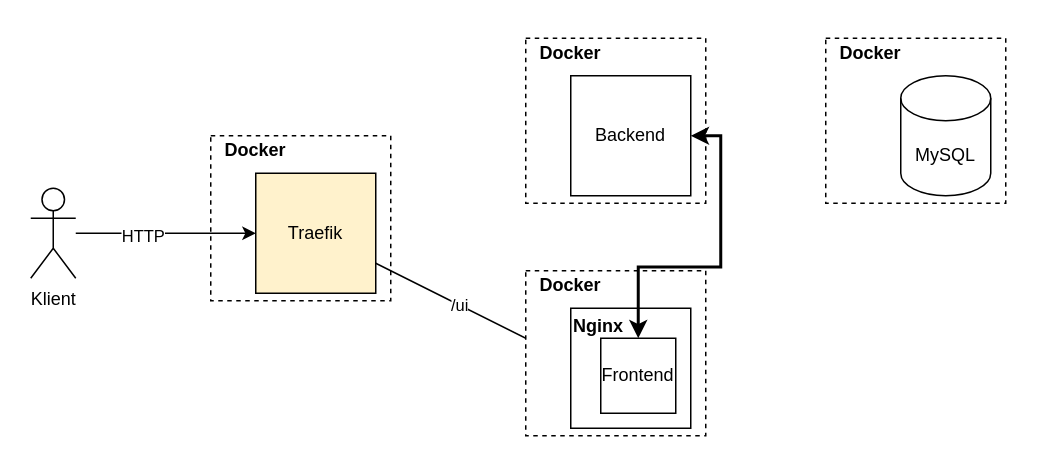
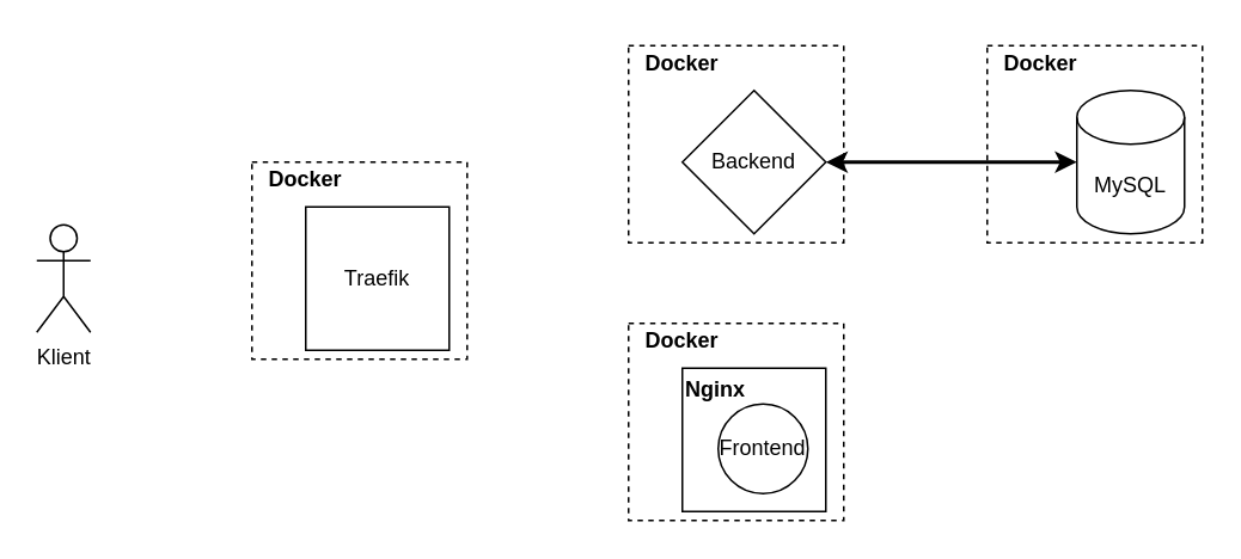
  <mxCell id="0" />
  <mxCell id="1" parent="0" />
  <mxCell id="2" value="" style="group;rounded=0;" vertex="1" connectable="0" parent="1"><mxGeometry x="140" y="85" width="120" height="115" as="geometry" /></mxCell>
  <mxCell id="3" value="" style="rounded=0;whiteSpace=wrap;html=1;dashed=1;" vertex="1" parent="2"><mxGeometry y="5" width="120" height="110" as="geometry" /></mxCell>
- <mxCell id="4" value="&lt;div&gt;Traefik&lt;/div&gt;" style="whiteSpace=wrap;html=1;aspect=fixed;rounded=0;fillColor=#fff2cc;" vertex="1" parent="2"><mxGeometry x="30" y="30" width="80" height="80" as="geometry" /></mxCell>
+ <mxCell id="4" value="&lt;div&gt;Traefik&lt;/div&gt;" style="whiteSpace=wrap;html=1;aspect=fixed;rounded=0;" vertex="1" parent="2"><mxGeometry x="30" y="30" width="80" height="80" as="geometry" /></mxCell>
  <mxCell id="5" value="&lt;b&gt;Docker&lt;/b&gt;" style="text;html=1;align=center;verticalAlign=middle;whiteSpace=wrap;rounded=0;" vertex="1" parent="2"><mxGeometry width="60" height="30" as="geometry" /></mxCell>
- <mxCell id="6" style="edgeStyle=orthogonalEdgeStyle;rounded=0;orthogonalLoop=1;jettySize=auto;html=1;entryX=0;entryY=0.5;entryDx=0;entryDy=0;" edge="1" parent="1" source="8" target="4"><mxGeometry relative="1" as="geometry" /></mxCell>
- <mxCell id="7" value="HTTP" style="edgeLabel;html=1;align=center;verticalAlign=middle;resizable=0;points=[];rounded=0;" vertex="1" connectable="0" parent="6"><mxGeometry x="-0.259" y="-1" relative="1" as="geometry"><mxPoint as="offset" /></mxGeometry></mxCell>
  <mxCell id="8" value="Klient" style="shape=umlActor;verticalLabelPosition=bottom;verticalAlign=top;html=1;outlineConnect=0;rounded=0;" vertex="1" parent="1"><mxGeometry x="20" y="125" width="30" height="60" as="geometry" /></mxCell>
  <mxCell id="9" value="" style="group;rounded=0;" vertex="1" connectable="0" parent="1"><mxGeometry x="350" y="20" width="120" height="115" as="geometry" /></mxCell>
  <mxCell id="10" value="" style="rounded=0;whiteSpace=wrap;html=1;dashed=1;" vertex="1" parent="9"><mxGeometry y="5" width="120" height="110" as="geometry" /></mxCell>
- <mxCell id="11" value="Backend" style="whiteSpace=wrap;html=1;aspect=fixed;rounded=0;" vertex="1" parent="9"><mxGeometry x="30" y="30" width="80" height="80" as="geometry" /></mxCell>
+ <mxCell id="11" value="Backend" style="rhombus;whiteSpace=wrap;html=1;aspect=fixed;" vertex="1" parent="9"><mxGeometry x="30" y="30" width="80" height="80" as="geometry" /></mxCell>
  <mxCell id="12" value="&lt;b&gt;Docker&lt;/b&gt;" style="text;html=1;align=center;verticalAlign=middle;whiteSpace=wrap;rounded=0;" vertex="1" parent="9"><mxGeometry width="60" height="30" as="geometry" /></mxCell>
- <mxCell id="13" style="rounded=0;orthogonalLoop=1;jettySize=auto;html=1;exitX=1;exitY=0.75;exitDx=0;exitDy=0;entryX=0;entryY=0.5;entryDx=0;entryDy=0;" edge="1" parent="1" source="4" target="19"><mxGeometry relative="1" as="geometry" /></mxCell>
- <mxCell id="14" value="&lt;div&gt;/ui&lt;/div&gt;" style="edgeLabel;html=1;align=center;verticalAlign=middle;resizable=0;points=[];rounded=0;" vertex="1" connectable="0" parent="13"><mxGeometry x="-0.261" relative="1" as="geometry"><mxPoint as="offset" /></mxGeometry></mxCell>
  <mxCell id="15" value="" style="group;rounded=0;" vertex="1" connectable="0" parent="1"><mxGeometry x="350" y="175" width="120" height="115" as="geometry" /></mxCell>
  <mxCell id="16" value="" style="rounded=0;whiteSpace=wrap;html=1;dashed=1;" vertex="1" parent="15"><mxGeometry y="5" width="120" height="110" as="geometry" /></mxCell>
  <mxCell id="17" value="&lt;b&gt;Docker&lt;/b&gt;" style="text;html=1;align=center;verticalAlign=middle;whiteSpace=wrap;rounded=0;" vertex="1" parent="15"><mxGeometry width="60" height="30" as="geometry" /></mxCell>
  <mxCell id="18" value="&lt;div align=&quot;left&quot;&gt;&lt;b&gt;Nginx&lt;/b&gt;&lt;/div&gt;&lt;div align=&quot;left&quot;&gt;&lt;b&gt;&lt;br&gt;&lt;/b&gt;&lt;/div&gt;&lt;div align=&quot;left&quot;&gt;&lt;b&gt;&lt;br&gt;&lt;/b&gt;&lt;/div&gt;&lt;div align=&quot;left&quot;&gt;&lt;b&gt;&lt;br&gt;&lt;/b&gt;&lt;/div&gt;&lt;div align=&quot;left&quot;&gt;&lt;b&gt;&lt;br&gt;&lt;/b&gt;&lt;/div&gt;" style="whiteSpace=wrap;html=1;aspect=fixed;align=left;rounded=0;" vertex="1" parent="15"><mxGeometry x="30" y="30" width="80" height="80" as="geometry" /></mxCell>
- <mxCell id="19" value="Frontend" style="whiteSpace=wrap;html=1;aspect=fixed;rounded=0;" vertex="1" parent="15"><mxGeometry x="50" y="50" width="50" height="50" as="geometry" /></mxCell>
+ <mxCell id="19" value="Frontend" style="ellipse;whiteSpace=wrap;html=1;aspect=fixed;" vertex="1" parent="15"><mxGeometry x="50" y="50" width="50" height="50" as="geometry" /></mxCell>
  <mxCell id="20" value="" style="group;rounded=0;" vertex="1" connectable="0" parent="1"><mxGeometry x="550" y="20" width="120" height="115" as="geometry" /></mxCell>
  <mxCell id="21" value="" style="rounded=0;whiteSpace=wrap;html=1;dashed=1;container=0;" vertex="1" parent="20"><mxGeometry y="5" width="120" height="110" as="geometry" /></mxCell>
  <mxCell id="22" value="MySQL" style="shape=cylinder3;whiteSpace=wrap;html=1;boundedLbl=1;backgroundOutline=1;size=15;rounded=0;" vertex="1" parent="20"><mxGeometry x="50" y="30" width="60" height="80" as="geometry" /></mxCell>
  <mxCell id="23" value="&lt;b&gt;Docker&lt;/b&gt;" style="text;html=1;align=center;verticalAlign=middle;whiteSpace=wrap;rounded=0;container=0;" vertex="1" parent="20"><mxGeometry width="60" height="30" as="geometry" /></mxCell>
- <mxCell id="24" style="edgeStyle=orthogonalEdgeStyle;rounded=0;orthogonalLoop=1;jettySize=auto;html=1;exitX=1;exitY=0.5;exitDx=0;exitDy=0;startArrow=classic;startFill=1;shadow=0;flowAnimation=0;strokeWidth=2;" edge="1" parent="1" source="11" target="19"><mxGeometry relative="1" as="geometry" /></mxCell>
+ <mxCell id="24" style="edgeStyle=orthogonalEdgeStyle;rounded=0;orthogonalLoop=1;jettySize=auto;html=1;exitX=1;exitY=0.5;exitDx=0;exitDy=0;entryX=0;entryY=0.5;entryDx=0;entryDy=0;entryPerimeter=0;startArrow=classic;startFill=1;shadow=0;flowAnimation=0;strokeWidth=2;" edge="1" parent="1" source="11" target="22"><mxGeometry relative="1" as="geometry" /></mxCell>
